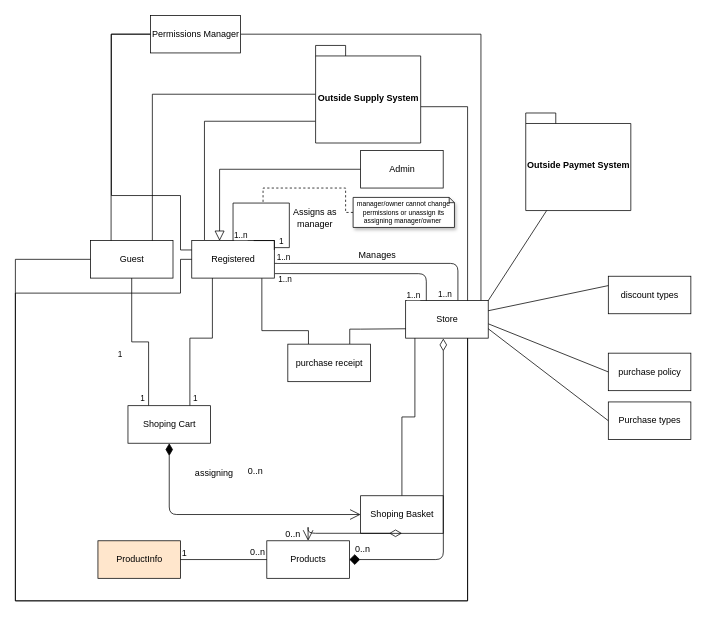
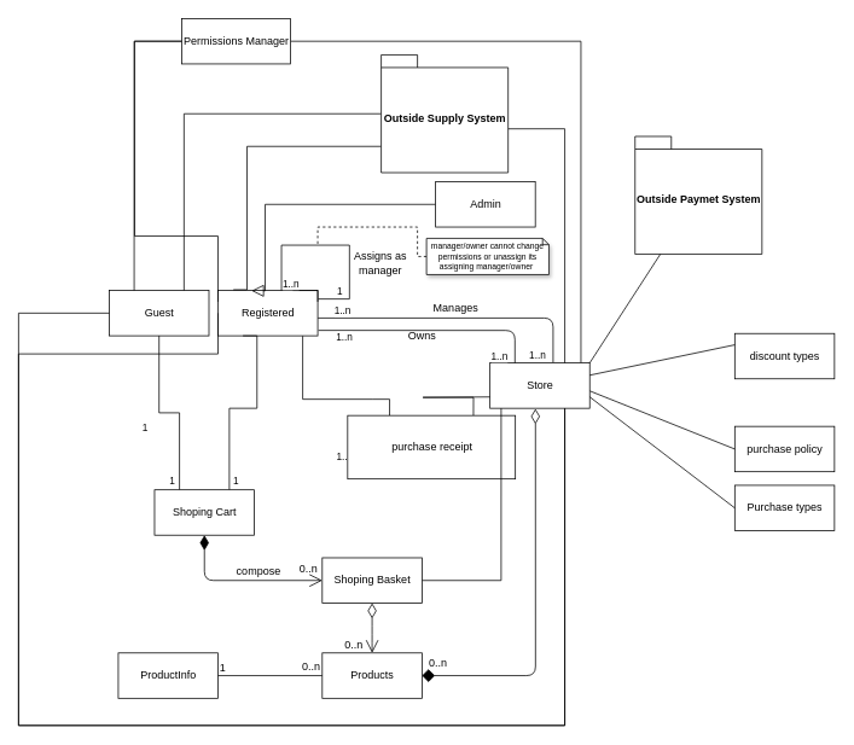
  <mxCell id="0" />
  <mxCell id="1" parent="0" />
  <mxCell id="2" value="Guest" style="html=1;" vertex="1" parent="1"><mxGeometry x="120" y="320" width="110" height="50" as="geometry" /></mxCell>
  <mxCell id="3" style="edgeStyle=orthogonalEdgeStyle;rounded=0;orthogonalLoop=1;jettySize=auto;html=1;endArrow=none;endFill=0;endSize=16;exitX=0.75;exitY=1;exitDx=0;exitDy=0;entryX=0;entryY=0.5;entryDx=0;entryDy=0;" edge="1" parent="1" source="4" target="2"><mxGeometry relative="1" as="geometry"><mxPoint x="25" y="385" as="targetPoint" /><Array as="points"><mxPoint x="623" y="800" /><mxPoint x="20" y="800" /><mxPoint x="20" y="345" /></Array></mxGeometry></mxCell>
  <mxCell id="4" value="Store" style="html=1;" vertex="1" parent="1"><mxGeometry x="540" y="400" width="110" height="50" as="geometry" /></mxCell>
  <mxCell id="5" value="" style="endArrow=none;html=1;endSize=12;startArrow=none;startSize=14;startFill=0;edgeStyle=orthogonalEdgeStyle;exitX=1.007;exitY=0.881;exitDx=0;exitDy=0;entryX=0.25;entryY=0;entryDx=0;entryDy=0;endFill=0;exitPerimeter=0;" edge="1" parent="1" source="10" target="4"><mxGeometry x="0.158" y="-27" relative="1" as="geometry"><mxPoint x="525" y="252.5" as="sourcePoint" /><mxPoint x="750" y="150" as="targetPoint" /><mxPoint as="offset" /></mxGeometry></mxCell>
  <mxCell id="6" value="1..n" style="edgeLabel;resizable=0;html=1;align=left;verticalAlign=top;" connectable="0" vertex="1" parent="5"><mxGeometry x="-1" relative="1" as="geometry"><mxPoint x="18" y="126.5" as="offset" /></mxGeometry></mxCell>
  <mxCell id="7" value="1..n" style="edgeLabel;resizable=0;html=1;align=right;verticalAlign=top;" connectable="0" vertex="1" parent="5"><mxGeometry x="1" relative="1" as="geometry"><mxPoint x="-178.5" y="-41" as="offset" /></mxGeometry></mxCell>
  <mxCell id="8" value="" style="endArrow=none;html=1;endSize=12;startArrow=none;startSize=14;startFill=0;edgeStyle=orthogonalEdgeStyle;endFill=0;entryX=0.633;entryY=-0.012;entryDx=0;entryDy=0;entryPerimeter=0;exitX=1.001;exitY=0.608;exitDx=0;exitDy=0;exitPerimeter=0;" edge="1" parent="1" source="10" target="4"><mxGeometry x="-0.028" y="-18" relative="1" as="geometry"><mxPoint x="540" y="148" as="sourcePoint" /><mxPoint x="595" y="320" as="targetPoint" /><mxPoint as="offset" /></mxGeometry></mxCell>
  <mxCell id="9" value="1..n" style="edgeLabel;resizable=0;html=1;align=right;verticalAlign=top;" connectable="0" vertex="1" parent="8"><mxGeometry x="1" relative="1" as="geometry"><mxPoint x="-7.5" y="-20.04" as="offset" /></mxGeometry></mxCell>
- <mxCell id="10" value="Registered" style="html=1;" vertex="1" parent="1"><mxGeometry x="255" y="320" width="110" height="50" as="geometry" /></mxCell>
- <mxCell id="11" value="ProductInfo" style="html=1;fillColor=#ffe6cc;" vertex="1" parent="1"><mxGeometry x="130" y="720" width="110" height="50" as="geometry" /></mxCell>
+ <mxCell id="10" value="Registered" style="html=1;" vertex="1" parent="1"><mxGeometry x="240" y="320" width="110" height="50" as="geometry" /></mxCell>
+ <mxCell id="11" value="ProductInfo" style="html=1;" vertex="1" parent="1"><mxGeometry x="130" y="720" width="110" height="50" as="geometry" /></mxCell>
  <mxCell id="12" style="edgeStyle=orthogonalEdgeStyle;rounded=0;orthogonalLoop=1;jettySize=auto;html=1;endArrow=none;endFill=0;endSize=16;exitX=0.25;exitY=0;exitDx=0;exitDy=0;entryX=0.5;entryY=1;entryDx=0;entryDy=0;" edge="1" parent="1" source="14" target="2"><mxGeometry relative="1" as="geometry"><mxPoint x="170" y="461" as="targetPoint" /></mxGeometry></mxCell>
  <mxCell id="13" style="edgeStyle=orthogonalEdgeStyle;rounded=0;orthogonalLoop=1;jettySize=auto;html=1;endArrow=none;endFill=0;endSize=16;exitX=0.75;exitY=0;exitDx=0;exitDy=0;entryX=0.25;entryY=1;entryDx=0;entryDy=0;" edge="1" parent="1" source="14" target="10"><mxGeometry relative="1" as="geometry"><mxPoint x="290" y="390" as="targetPoint" /><Array as="points"><mxPoint x="253" y="450" /><mxPoint x="283" y="450" /></Array></mxGeometry></mxCell>
  <mxCell id="14" value="Shoping Cart" style="html=1;" vertex="1" parent="1"><mxGeometry x="170" y="540" width="110" height="50" as="geometry" /></mxCell>
  <mxCell id="15" value="purchase policy" style="html=1;" vertex="1" parent="1"><mxGeometry x="810" y="470" width="110" height="50" as="geometry" /></mxCell>
  <mxCell id="16" style="edgeStyle=orthogonalEdgeStyle;rounded=0;orthogonalLoop=1;jettySize=auto;html=1;entryX=0.849;entryY=1.004;entryDx=0;entryDy=0;endArrow=none;endFill=0;endSize=16;exitX=0.25;exitY=0;exitDx=0;exitDy=0;entryPerimeter=0;" edge="1" parent="1" source="18" target="10"><mxGeometry relative="1" as="geometry"><Array as="points"><mxPoint x="410" y="440" /><mxPoint x="348" y="440" /></Array></mxGeometry></mxCell>
  <mxCell id="17" style="edgeStyle=orthogonalEdgeStyle;rounded=0;orthogonalLoop=1;jettySize=auto;html=1;endArrow=none;endFill=0;endSize=16;exitX=0.75;exitY=0;exitDx=0;exitDy=0;entryX=0;entryY=0.75;entryDx=0;entryDy=0;" edge="1" parent="1" source="18" target="4"><mxGeometry relative="1" as="geometry"><mxPoint x="530" y="430" as="targetPoint" /><Array as="points"><mxPoint x="466" y="438" /><mxPoint x="480" y="438" /></Array></mxGeometry></mxCell>
- <mxCell id="18" value="purchase receipt" style="html=1;" vertex="1" parent="1"><mxGeometry x="383" y="458" width="110" height="50" as="geometry" /></mxCell>
+ <mxCell id="18" value="purchase receipt" style="html=1;" vertex="1" parent="1"><mxGeometry x="383" y="458" width="185" height="70" as="geometry" /></mxCell>
  <mxCell id="19" value="Outside Paymet System" style="shape=folder;fontStyle=1;spacingTop=10;tabWidth=40;tabHeight=14;tabPosition=left;html=1;" vertex="1" parent="1"><mxGeometry x="700" y="150" width="140" height="130" as="geometry" /></mxCell>
  <mxCell id="20" style="edgeStyle=orthogonalEdgeStyle;rounded=0;orthogonalLoop=1;jettySize=auto;html=1;endArrow=none;endFill=0;endSize=16;exitX=0;exitY=0;exitDx=0;exitDy=101;exitPerimeter=0;entryX=0.154;entryY=-0.016;entryDx=0;entryDy=0;entryPerimeter=0;" edge="1" parent="1" source="23" target="10"><mxGeometry relative="1" as="geometry"><mxPoint x="180" y="940" as="sourcePoint" /><mxPoint x="-8.99" y="335.1" as="targetPoint" /><Array as="points"><mxPoint x="272" y="161" /></Array></mxGeometry></mxCell>
  <mxCell id="21" style="edgeStyle=orthogonalEdgeStyle;rounded=0;orthogonalLoop=1;jettySize=auto;html=1;endArrow=none;endFill=0;endSize=16;exitX=0.999;exitY=0.628;exitDx=0;exitDy=0;exitPerimeter=0;entryX=0.75;entryY=0;entryDx=0;entryDy=0;" edge="1" parent="1" source="23" target="4"><mxGeometry relative="1" as="geometry"><mxPoint x="200" y="50" as="sourcePoint" /><mxPoint x="630" y="340" as="targetPoint" /><Array as="points"><mxPoint x="623" y="142" /><mxPoint x="623" y="400" /></Array></mxGeometry></mxCell>
  <mxCell id="22" style="edgeStyle=orthogonalEdgeStyle;rounded=0;orthogonalLoop=1;jettySize=auto;html=1;entryX=0.75;entryY=0;entryDx=0;entryDy=0;endArrow=none;endFill=0;" edge="1" parent="1" source="23" target="2"><mxGeometry relative="1" as="geometry" /></mxCell>
  <mxCell id="23" value="Outside Supply System" style="shape=folder;fontStyle=1;spacingTop=10;tabWidth=40;tabHeight=14;tabPosition=left;html=1;" vertex="1" parent="1"><mxGeometry x="420" y="60" width="140" height="130" as="geometry" /></mxCell>
  <mxCell id="24" value="Purchase types" style="html=1;" vertex="1" parent="1"><mxGeometry x="810" y="535" width="110" height="50" as="geometry" /></mxCell>
  <mxCell id="25" style="edgeStyle=orthogonalEdgeStyle;rounded=0;orthogonalLoop=1;jettySize=auto;html=1;entryX=0.112;entryY=1;entryDx=0;entryDy=0;entryPerimeter=0;startArrow=none;startFill=0;startSize=16;endArrow=none;endFill=0;endSize=16;" edge="1" parent="1" source="26" target="4"><mxGeometry relative="1" as="geometry" /></mxCell>
- <mxCell id="26" value="Shoping Basket" style="html=1;" vertex="1" parent="1"><mxGeometry x="480" y="660" width="110" height="50" as="geometry" /></mxCell>
+ <mxCell id="26" value="Shoping Basket" style="html=1;" vertex="1" parent="1"><mxGeometry x="355" y="615" width="110" height="50" as="geometry" /></mxCell>
  <mxCell id="27" value="Products" style="html=1;" vertex="1" parent="1"><mxGeometry x="355" y="720" width="110" height="50" as="geometry" /></mxCell>
  <mxCell id="28" value="" style="endArrow=diamond;html=1;endSize=12;startArrow=diamondThin;startSize=14;startFill=0;edgeStyle=orthogonalEdgeStyle;align=left;verticalAlign=bottom;exitX=0.456;exitY=1.01;exitDx=0;exitDy=0;exitPerimeter=0;entryX=1;entryY=0.5;entryDx=0;entryDy=0;" edge="1" parent="1" source="4" target="27"><mxGeometry x="0.891" y="-15" relative="1" as="geometry"><mxPoint x="700" y="220" as="sourcePoint" /><mxPoint x="860" y="220" as="targetPoint" /><Array as="points"><mxPoint x="590" y="745" /></Array><mxPoint as="offset" /></mxGeometry></mxCell>
  <mxCell id="29" value="" style="endArrow=none;html=1;rounded=0;" edge="1" parent="1" source="11" target="27"><mxGeometry relative="1" as="geometry"><mxPoint x="540" y="180" as="sourcePoint" /><mxPoint x="700" y="180" as="targetPoint" /></mxGeometry></mxCell>
  <mxCell id="30" value="1" style="resizable=0;html=1;align=left;verticalAlign=bottom;" connectable="0" vertex="1" parent="29"><mxGeometry x="-1" relative="1" as="geometry" /></mxCell>
  <mxCell id="31" value="0..n" style="resizable=0;html=1;align=right;verticalAlign=bottom;" connectable="0" vertex="1" parent="29"><mxGeometry x="1" relative="1" as="geometry"><mxPoint x="-2" y="-1" as="offset" /></mxGeometry></mxCell>
  <mxCell id="32" value="" style="endArrow=open;html=1;endSize=12;startArrow=diamondThin;startSize=14;startFill=1;edgeStyle=orthogonalEdgeStyle;align=left;verticalAlign=bottom;exitX=0.5;exitY=1;exitDx=0;exitDy=0;entryX=0;entryY=0.5;entryDx=0;entryDy=0;" edge="1" parent="1" source="14" target="26"><mxGeometry x="0.833" y="15" relative="1" as="geometry"><mxPoint x="590" y="180" as="sourcePoint" /><mxPoint x="750" y="180" as="targetPoint" /><mxPoint as="offset" /></mxGeometry></mxCell>
  <mxCell id="33" value="" style="endArrow=none;html=1;entryX=0;entryY=0.5;entryDx=0;entryDy=0;exitX=1.002;exitY=0.619;exitDx=0;exitDy=0;exitPerimeter=0;" edge="1" parent="1" source="4" target="15"><mxGeometry width="50" height="50" relative="1" as="geometry"><mxPoint x="730" y="230" as="sourcePoint" /><mxPoint x="780" y="180" as="targetPoint" /><Array as="points" /></mxGeometry></mxCell>
  <mxCell id="34" value="" style="endArrow=none;html=1;exitX=0;exitY=0.5;exitDx=0;exitDy=0;entryX=1;entryY=0.75;entryDx=0;entryDy=0;" edge="1" parent="1" source="24" target="4"><mxGeometry width="50" height="50" relative="1" as="geometry"><mxPoint x="730" y="280" as="sourcePoint" /><mxPoint x="780" y="230" as="targetPoint" /></mxGeometry></mxCell>
  <mxCell id="35" value="" style="endArrow=none;html=1;exitX=1;exitY=0;exitDx=0;exitDy=0;" edge="1" parent="1" source="4" target="19"><mxGeometry width="50" height="50" relative="1" as="geometry"><mxPoint x="730" y="100" as="sourcePoint" /><mxPoint x="1026" y="80" as="targetPoint" /><Array as="points" /></mxGeometry></mxCell>
  <mxCell id="36" value="discount types" style="html=1;" vertex="1" parent="1"><mxGeometry x="810" y="367.5" width="110" height="50" as="geometry" /></mxCell>
  <mxCell id="37" value="" style="endArrow=none;html=1;entryX=0;entryY=0.25;entryDx=0;entryDy=0;" edge="1" parent="1" source="4" target="36"><mxGeometry width="50" height="50" relative="1" as="geometry"><mxPoint x="760" y="210" as="sourcePoint" /><mxPoint x="810" y="160" as="targetPoint" /></mxGeometry></mxCell>
  <mxCell id="38" value="1" style="edgeLabel;resizable=0;html=1;align=left;verticalAlign=top;" connectable="0" vertex="1" parent="1"><mxGeometry x="255" y="517" as="geometry" /></mxCell>
  <mxCell id="39" value="1" style="edgeLabel;resizable=0;html=1;align=left;verticalAlign=top;" connectable="0" vertex="1" parent="1"><mxGeometry x="155" y="458" as="geometry" /></mxCell>
  <mxCell id="40" value="1" style="edgeLabel;resizable=0;html=1;align=left;verticalAlign=top;" connectable="0" vertex="1" parent="1"><mxGeometry x="185" y="517" as="geometry" /></mxCell>
- <mxCell id="41" value="assigning" style="text;html=1;strokeColor=none;fillColor=none;align=center;verticalAlign=middle;whiteSpace=wrap;rounded=0;" vertex="1" parent="1"><mxGeometry x="240" y="620" width="90" height="20" as="geometry" /></mxCell>
+ <mxCell id="41" value="compose" style="text;html=1;strokeColor=none;fillColor=none;align=center;verticalAlign=middle;whiteSpace=wrap;rounded=0;" vertex="1" parent="1"><mxGeometry x="240" y="620" width="90" height="20" as="geometry" /></mxCell>
  <mxCell id="42" value="" style="resizable=0;html=1;align=right;verticalAlign=bottom;" connectable="0" vertex="1" parent="1"><mxGeometry x="339.998" y="640" as="geometry" /></mxCell>
  <mxCell id="43" value="0..n" style="resizable=0;html=1;align=right;verticalAlign=bottom;" connectable="0" vertex="1" parent="1"><mxGeometry x="493.002" y="740" as="geometry" /></mxCell>
  <mxCell id="44" value="" style="endArrow=open;html=1;endSize=12;startArrow=diamondThin;startSize=14;startFill=0;edgeStyle=orthogonalEdgeStyle;align=left;verticalAlign=bottom;exitX=0.5;exitY=1;exitDx=0;exitDy=0;entryX=0.5;entryY=0;entryDx=0;entryDy=0;" edge="1" parent="1" source="26" target="27"><mxGeometry x="0.891" y="-15" relative="1" as="geometry"><mxPoint x="600.16" y="460.5" as="sourcePoint" /><mxPoint x="475" y="755" as="targetPoint" /><Array as="points"><mxPoint x="410" y="700" /><mxPoint x="410" y="700" /></Array><mxPoint as="offset" /></mxGeometry></mxCell>
  <mxCell id="45" value="0..n" style="resizable=0;html=1;align=right;verticalAlign=bottom;" connectable="0" vertex="1" parent="1"><mxGeometry x="350.002" y="635" as="geometry" /></mxCell>
  <mxCell id="46" value="0..n" style="resizable=0;html=1;align=right;verticalAlign=bottom;" connectable="0" vertex="1" parent="1"><mxGeometry x="400.002" y="720" as="geometry" /></mxCell>
+ <mxCell id="47" value="Owns" style="text;html=1;strokeColor=none;fillColor=none;align=center;verticalAlign=middle;whiteSpace=wrap;rounded=0;" vertex="1" parent="1"><mxGeometry x="442.5" y="360" width="45" height="20" as="geometry" /></mxCell>
  <mxCell id="48" value="Manages" style="text;html=1;strokeColor=none;fillColor=none;align=center;verticalAlign=middle;whiteSpace=wrap;rounded=0;" vertex="1" parent="1"><mxGeometry x="480" y="330" width="45" height="20" as="geometry" /></mxCell>
  <mxCell id="49" value="1..n" style="edgeLabel;resizable=0;html=1;align=right;verticalAlign=top;" connectable="0" vertex="1" parent="1"><mxGeometry x="387" y="329.998" as="geometry" /></mxCell>
  <mxCell id="50" value="1..n" style="edgeLabel;resizable=0;html=1;align=right;verticalAlign=top;" connectable="0" vertex="1" parent="1"><mxGeometry x="560" y="380.003" as="geometry" /></mxCell>
  <mxCell id="51" style="edgeStyle=orthogonalEdgeStyle;rounded=0;orthogonalLoop=1;jettySize=auto;html=1;entryX=1.004;entryY=0.188;entryDx=0;entryDy=0;endArrow=none;endFill=0;entryPerimeter=0;" edge="1" parent="1" source="10" target="10"><mxGeometry relative="1" as="geometry"><Array as="points"><mxPoint x="310" y="270" /><mxPoint x="385" y="270" /><mxPoint x="385" y="329" /></Array></mxGeometry></mxCell>
  <mxCell id="52" style="edgeStyle=orthogonalEdgeStyle;rounded=0;orthogonalLoop=1;jettySize=auto;html=1;exitX=0.75;exitY=0;exitDx=0;exitDy=0;entryX=1;entryY=0.25;entryDx=0;entryDy=0;endArrow=none;endFill=0;" edge="1" parent="1" source="10" target="10"><mxGeometry relative="1" as="geometry" /></mxCell>
  <mxCell id="53" value="Assigns as manager" style="text;html=1;strokeColor=none;fillColor=none;align=center;verticalAlign=middle;whiteSpace=wrap;rounded=0;" vertex="1" parent="1"><mxGeometry x="383" y="280" width="72.5" height="20" as="geometry" /></mxCell>
  <mxCell id="54" style="edgeStyle=orthogonalEdgeStyle;rounded=0;orthogonalLoop=1;jettySize=auto;html=1;endArrow=none;endFill=0;dashed=1;" edge="1" parent="1" source="55"><mxGeometry relative="1" as="geometry"><mxPoint x="350" y="270" as="targetPoint" /><Array as="points"><mxPoint x="460" y="283" /><mxPoint x="460" y="250" /><mxPoint x="350" y="250" /></Array></mxGeometry></mxCell>
  <mxCell id="55" value="manager/owner cannot change permissions or unassign its assigning manager/owner&amp;nbsp;" style="shape=note;whiteSpace=wrap;html=1;backgroundOutline=1;darkOpacity=0.05;size=7;shadow=1;fontSize=9;" vertex="1" parent="1"><mxGeometry x="470" y="262.5" width="135" height="40" as="geometry" /></mxCell>
  <mxCell id="56" value="1..n" style="edgeLabel;resizable=0;html=1;align=right;verticalAlign=top;" connectable="0" vertex="1" parent="1"><mxGeometry x="330" y="299.998" as="geometry" /></mxCell>
  <mxCell id="57" value="1" style="edgeLabel;resizable=0;html=1;align=right;verticalAlign=top;" connectable="0" vertex="1" parent="1"><mxGeometry x="378" y="307.998" as="geometry" /></mxCell>
  <mxCell id="58" style="edgeStyle=orthogonalEdgeStyle;rounded=0;orthogonalLoop=1;jettySize=auto;html=1;entryX=0.337;entryY=0.007;entryDx=0;entryDy=0;entryPerimeter=0;endArrow=block;endFill=0;fontSize=9;endSize=11;" edge="1" parent="1" source="59" target="10"><mxGeometry relative="1" as="geometry"><Array as="points"><mxPoint x="292" y="225" /></Array></mxGeometry></mxCell>
  <mxCell id="59" value="Admin" style="html=1;" vertex="1" parent="1"><mxGeometry x="480" y="200" width="110" height="50" as="geometry" /></mxCell>
  <mxCell id="60" style="edgeStyle=orthogonalEdgeStyle;rounded=0;orthogonalLoop=1;jettySize=auto;html=1;endArrow=none;endFill=0;endSize=16;exitX=0.75;exitY=1;exitDx=0;exitDy=0;entryX=0;entryY=0.5;entryDx=0;entryDy=0;" edge="1" parent="1" source="4" target="10"><mxGeometry relative="1" as="geometry"><mxPoint x="125" y="350" as="targetPoint" /><Array as="points"><mxPoint x="623" y="800" /><mxPoint x="20" y="800" /><mxPoint x="20" y="390" /><mxPoint x="240" y="390" /><mxPoint x="240" y="345" /></Array><mxPoint x="627.5" y="455" as="sourcePoint" /></mxGeometry></mxCell>
  <mxCell id="61" style="edgeStyle=orthogonalEdgeStyle;rounded=0;orthogonalLoop=1;jettySize=auto;html=1;entryX=0.912;entryY=-0.007;entryDx=0;entryDy=0;endArrow=none;endFill=0;endSize=11;fontSize=9;entryPerimeter=0;" edge="1" parent="1" source="63" target="4"><mxGeometry relative="1" as="geometry" /></mxCell>
  <mxCell id="62" style="edgeStyle=orthogonalEdgeStyle;rounded=0;orthogonalLoop=1;jettySize=auto;html=1;endArrow=none;endFill=0;endSize=11;fontSize=9;entryX=0.25;entryY=0;entryDx=0;entryDy=0;" edge="1" parent="1" source="63" target="2"><mxGeometry relative="1" as="geometry"><mxPoint x="148" y="260" as="targetPoint" /><Array as="points"><mxPoint x="148" y="45" /><mxPoint x="148" y="320" /></Array></mxGeometry></mxCell>
  <mxCell id="63" value="Permissions Manager" style="html=1;" vertex="1" parent="1"><mxGeometry x="200" y="20" width="120" height="50" as="geometry" /></mxCell>
  <mxCell id="64" style="edgeStyle=orthogonalEdgeStyle;rounded=0;orthogonalLoop=1;jettySize=auto;html=1;endArrow=none;endFill=0;endSize=11;fontSize=9;entryX=0;entryY=0.25;entryDx=0;entryDy=0;" edge="1" parent="1" target="10"><mxGeometry relative="1" as="geometry"><mxPoint x="200" y="45" as="sourcePoint" /><mxPoint x="147.5" y="320" as="targetPoint" /><Array as="points"><mxPoint x="148" y="45" /><mxPoint x="148" y="260" /><mxPoint x="240" y="260" /><mxPoint x="240" y="333" /></Array></mxGeometry></mxCell>
